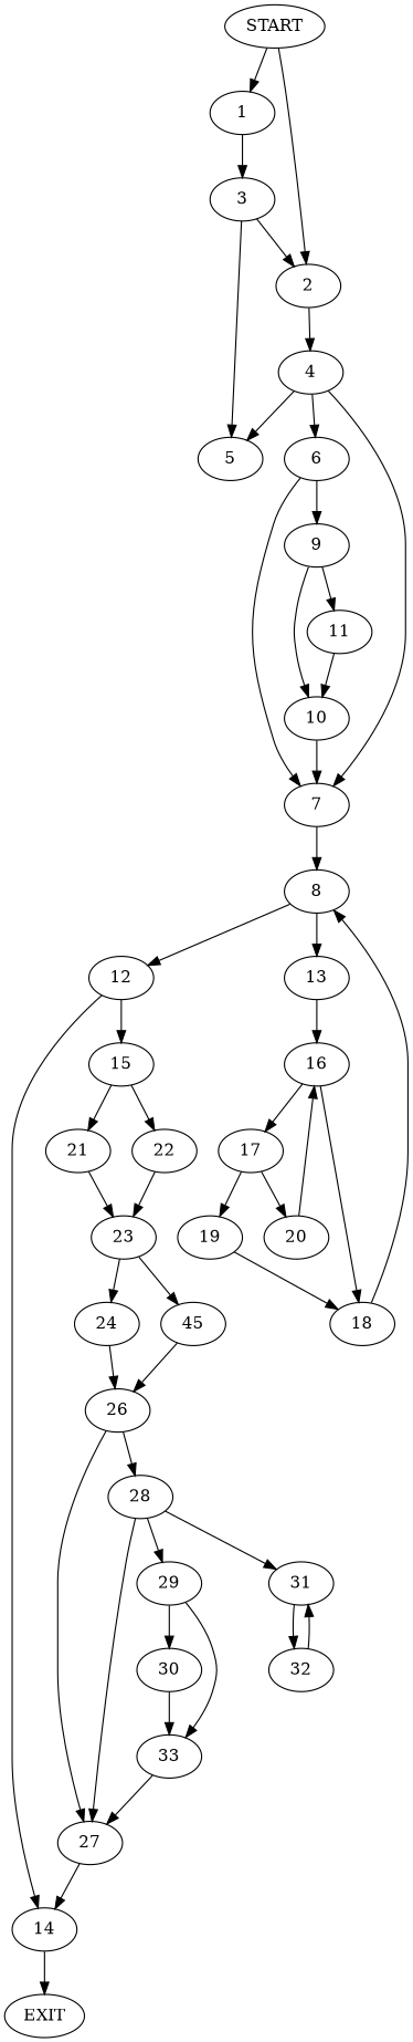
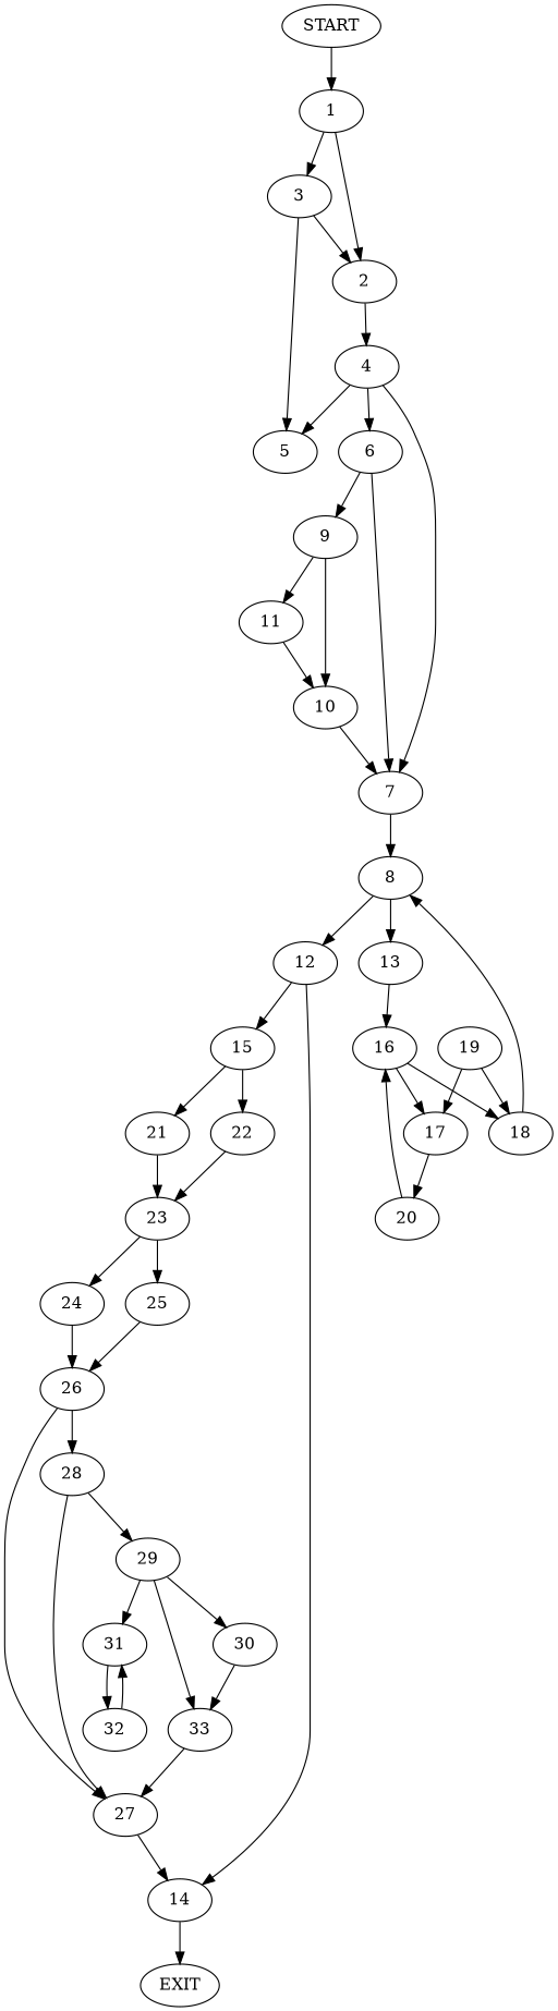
  digraph {
    n1 [label=START]
    1
    2
    3
    n5 [label=EXIT]
    4
    5
    6
    7
    9
    8
    10
    11
    12
    13
    14
    15
    16
    21
    22
    17
    18
    23
    19
    20
    24
-   25 [label=45]
+   25
    26
    27
    28
    29
    30
    31
    33
    32
    n1 -> 1
-   n1 -> 2
+   1 -> 2
    1 -> 3
    2 -> 4
    3 -> 2
    3 -> 5
    4 -> 5
    4 -> 6
    4 -> 7
    6 -> 7
    6 -> 9
    7 -> 8
    9 -> 10
    9 -> 11
    8 -> 12
    8 -> 13
    10 -> 7
    11 -> 10
    12 -> 14
    12 -> 15
    13 -> 16
    14 -> n5
    15 -> 21
    15 -> 22
    16 -> 17
    16 -> 18
    21 -> 23
    22 -> 23
-   17 -> 19
+   19 -> 17
    17 -> 20
    18 -> 8
    23 -> 24
    23 -> 25
    19 -> 18
    20 -> 16
    24 -> 26
    25 -> 26
    26 -> 27
    26 -> 28
    27 -> 14
    28 -> 27
    28 -> 29
    29 -> 30
-   28 -> 31
+   29 -> 31
    29 -> 33
    30 -> 33
    31 -> 32
    33 -> 27
    32 -> 31
  }
